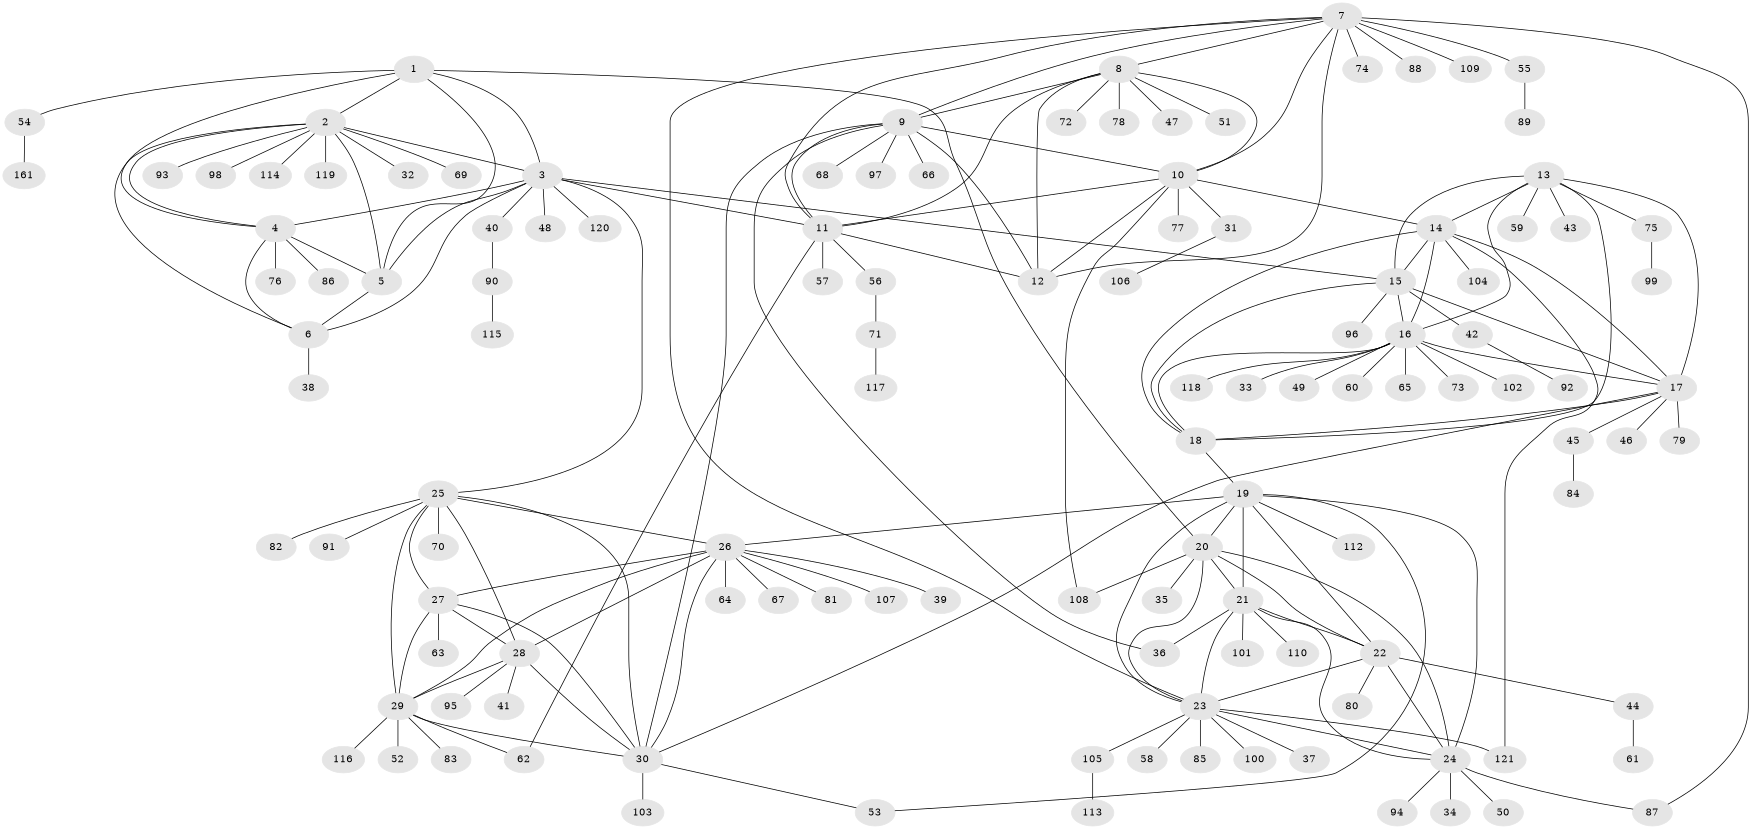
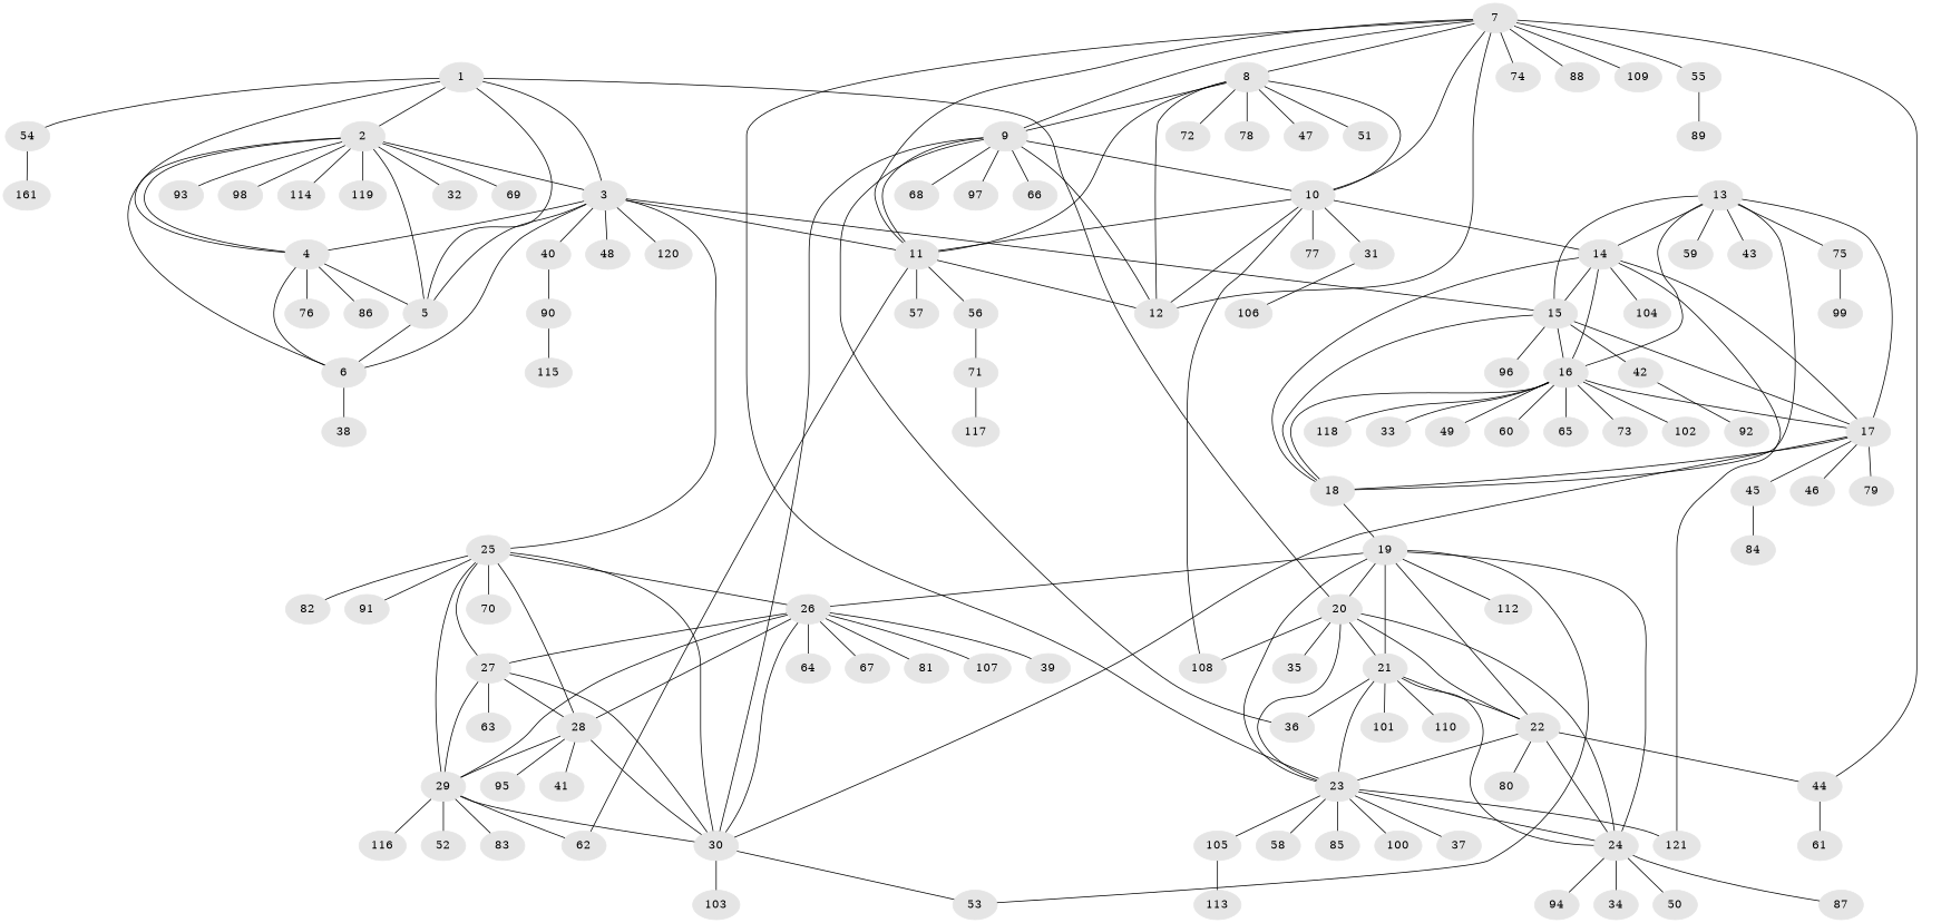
  graph {
    node [color=gray90 style=filled]
    1
    2
    3
    4
    5
    20
    54
    6
    32
    69
    93
    98
    114
    119
    11
    15
    25
    40
    48
    120
    76
    86
    38
    23
    108
    21
    22
    24
    35
    n30 [label=161]
    12
    56
    57
    62
    16
    17
    18
    42
    96
    30
    26
    27
    28
    29
    70
    82
    91
    90
    7
    8
    9
    10
    44
    55
    74
    88
    109
    47
    51
    72
    78
    36
    66
    68
    97
    14
    31
    77
    121
    37
    58
    85
    100
    105
    61
    89
    53
    103
    104
    106
    71
    13
    43
    59
    75
    33
    49
    60
    65
    73
    102
    118
    45
    46
    79
    19
    99
    92
    84
    112
    101
    110
    80
    34
    50
    87
    94
    39
    64
    67
    81
    107
    113
    63
    41
    95
    52
    83
    116
    115
    117
    1 -- 2
    1 -- 3
    1 -- 4
    1 -- 5
    1 -- 20
    1 -- 54
    2 -- 3
    2 -- 4
    2 -- 5
    2 -- 6
    2 -- 32
    2 -- 69
    2 -- 93
    2 -- 98
    2 -- 114
    2 -- 119
    3 -- 4
    3 -- 5
    3 -- 6
    3 -- 11
    3 -- 15
    3 -- 25
    3 -- 40
    3 -- 48
    3 -- 120
    4 -- 5
    4 -- 6
    4 -- 76
    4 -- 86
    5 -- 6
    20 -- 23
    20 -- 108
    20 -- 21
    20 -- 22
    20 -- 24
    20 -- 35
    54 -- n30
    6 -- 38
    11 -- 12
    11 -- 56
    11 -- 57
    11 -- 62
    15 -- 16
    15 -- 17
    15 -- 18
    15 -- 42
    15 -- 96
    25 -- 30
    25 -- 26
    25 -- 27
    25 -- 28
    25 -- 29
    25 -- 70
    25 -- 82
    25 -- 91
    40 -- 90
    23 -- 24
    23 -- 121
    23 -- 37
    23 -- 58
    23 -- 85
    23 -- 100
    23 -- 105
    21 -- 23
    21 -- 22
    21 -- 24
    21 -- 36
    21 -- 101
    21 -- 110
    22 -- 23
    22 -- 24
    22 -- 44
    22 -- 80
    24 -- 34
    24 -- 50
    24 -- 87
    24 -- 94
    56 -- 71
    16 -- 17
    16 -- 18
    16 -- 33
    16 -- 49
    16 -- 60
    16 -- 65
    16 -- 73
    16 -- 102
    16 -- 118
    17 -- 18
    17 -- 30
    17 -- 45
    17 -- 46
    17 -- 79
    18 -- 19
    42 -- 92
    30 -- 53
    30 -- 103
    26 -- 30
    26 -- 27
    26 -- 28
    26 -- 29
    26 -- 39
    26 -- 64
    26 -- 67
    26 -- 81
    26 -- 107
    27 -- 30
    27 -- 28
    27 -- 29
    27 -- 63
    28 -- 30
    28 -- 29
    28 -- 41
    28 -- 95
    29 -- 62
    29 -- 30
    29 -- 52
    29 -- 83
    29 -- 116
    90 -- 115
    7 -- 11
    7 -- 23
    7 -- 12
    7 -- 8
    7 -- 9
    7 -- 10
-   7 -- 87
+   7 -- 44
    7 -- 55
    7 -- 74
    7 -- 88
    7 -- 109
    8 -- 11
    8 -- 12
    8 -- 9
    8 -- 10
    8 -- 47
    8 -- 51
    8 -- 72
    8 -- 78
    9 -- 11
    9 -- 12
    9 -- 30
    9 -- 10
    9 -- 36
    9 -- 66
    9 -- 68
    9 -- 97
    10 -- 11
    10 -- 108
    10 -- 12
    10 -- 14
    10 -- 31
    10 -- 77
    44 -- 61
    55 -- 89
    14 -- 15
    14 -- 16
    14 -- 17
    14 -- 18
    14 -- 121
    14 -- 104
    31 -- 106
    105 -- 113
    71 -- 117
    13 -- 15
    13 -- 16
    13 -- 17
    13 -- 18
    13 -- 14
    13 -- 43
    13 -- 59
    13 -- 75
    75 -- 99
    45 -- 84
    19 -- 20
    19 -- 23
    19 -- 21
    19 -- 22
    19 -- 24
    19 -- 26
    19 -- 53
    19 -- 112
  }
